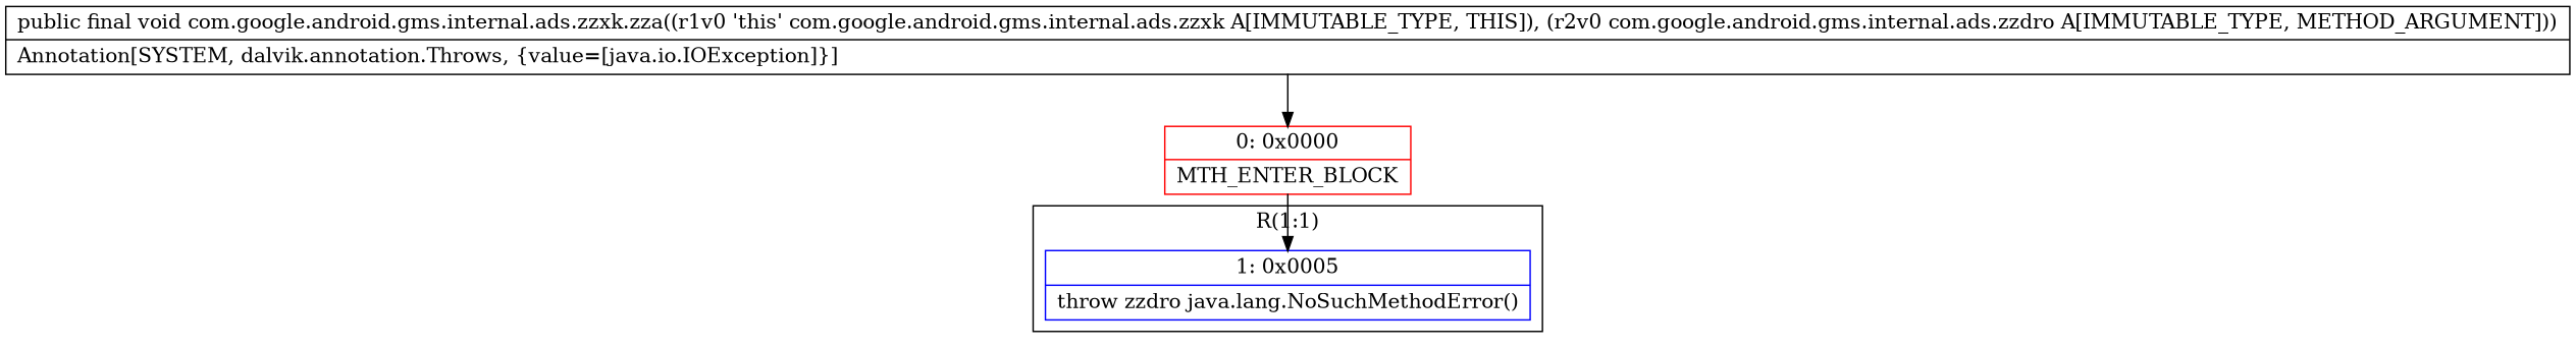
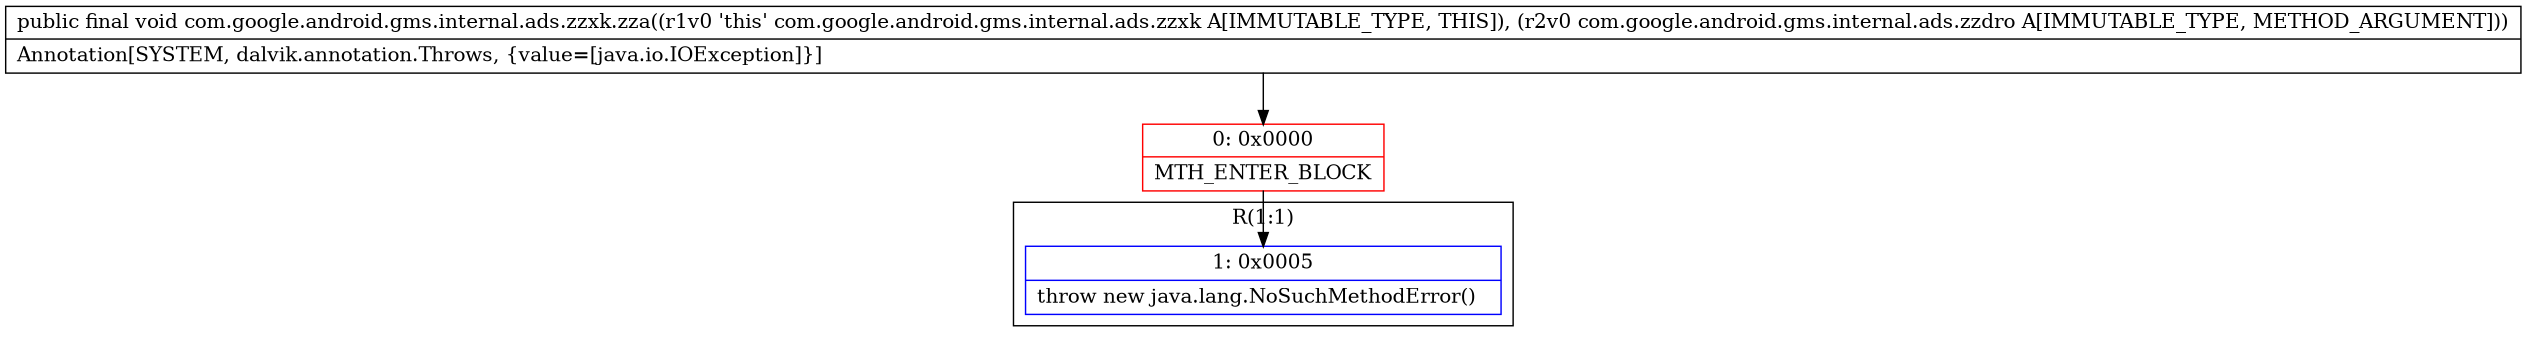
  digraph {
    node [shape=record]
-   n1 [color=blue label="{1\:\ 0x0005|throw zzdro java.lang.NoSuchMethodError()\l}"]
+   n1 [color=blue label="{1\:\ 0x0005|throw new java.lang.NoSuchMethodError()\l}"]
    n2 [color=red label="{0\:\ 0x0000|MTH_ENTER_BLOCK\l}"]
    n3 [label="{public final void com.google.android.gms.internal.ads.zzxk.zza((r1v0 'this' com.google.android.gms.internal.ads.zzxk A[IMMUTABLE_TYPE, THIS]), (r2v0 com.google.android.gms.internal.ads.zzdro A[IMMUTABLE_TYPE, METHOD_ARGUMENT]))  | Annotation[SYSTEM, dalvik.annotation.Throws, \{value=[java.io.IOException]\}]\l}"]
    subgraph cluster_1 {
      label="R(1:1)"
      n1
    }
    n2 -> n1
    n3 -> n2
  }
